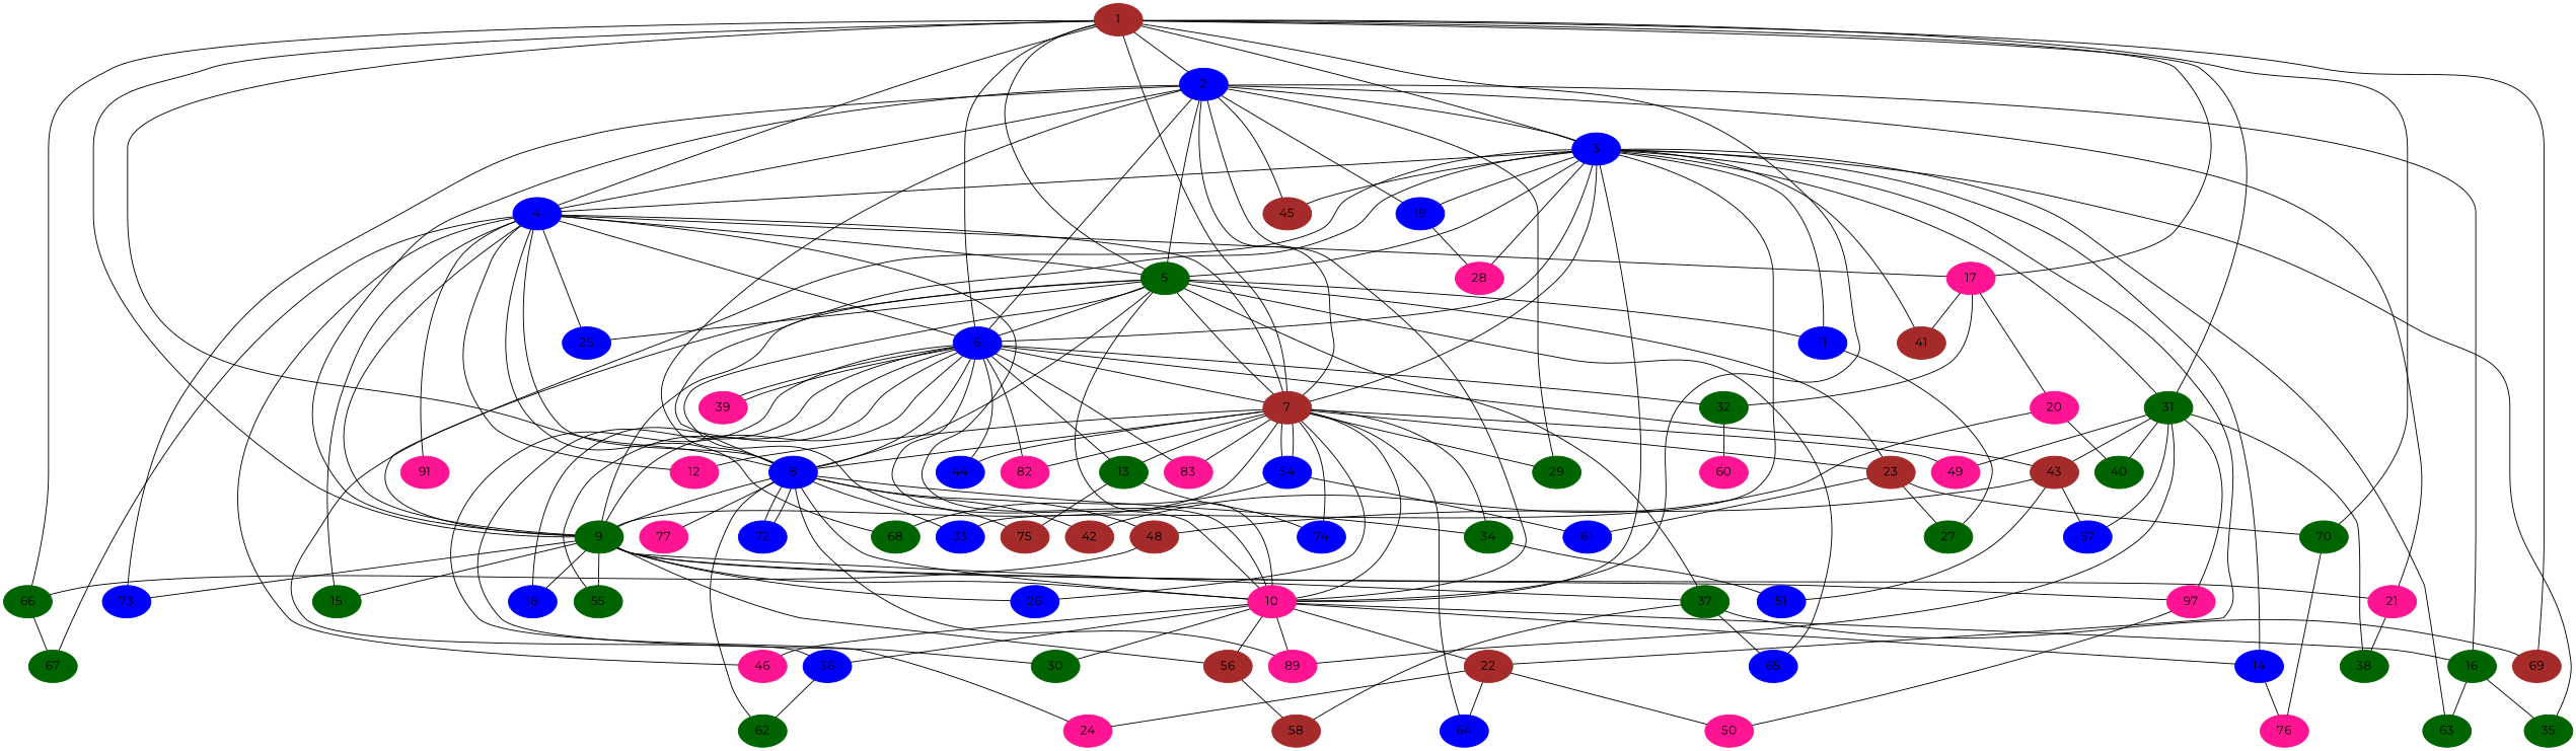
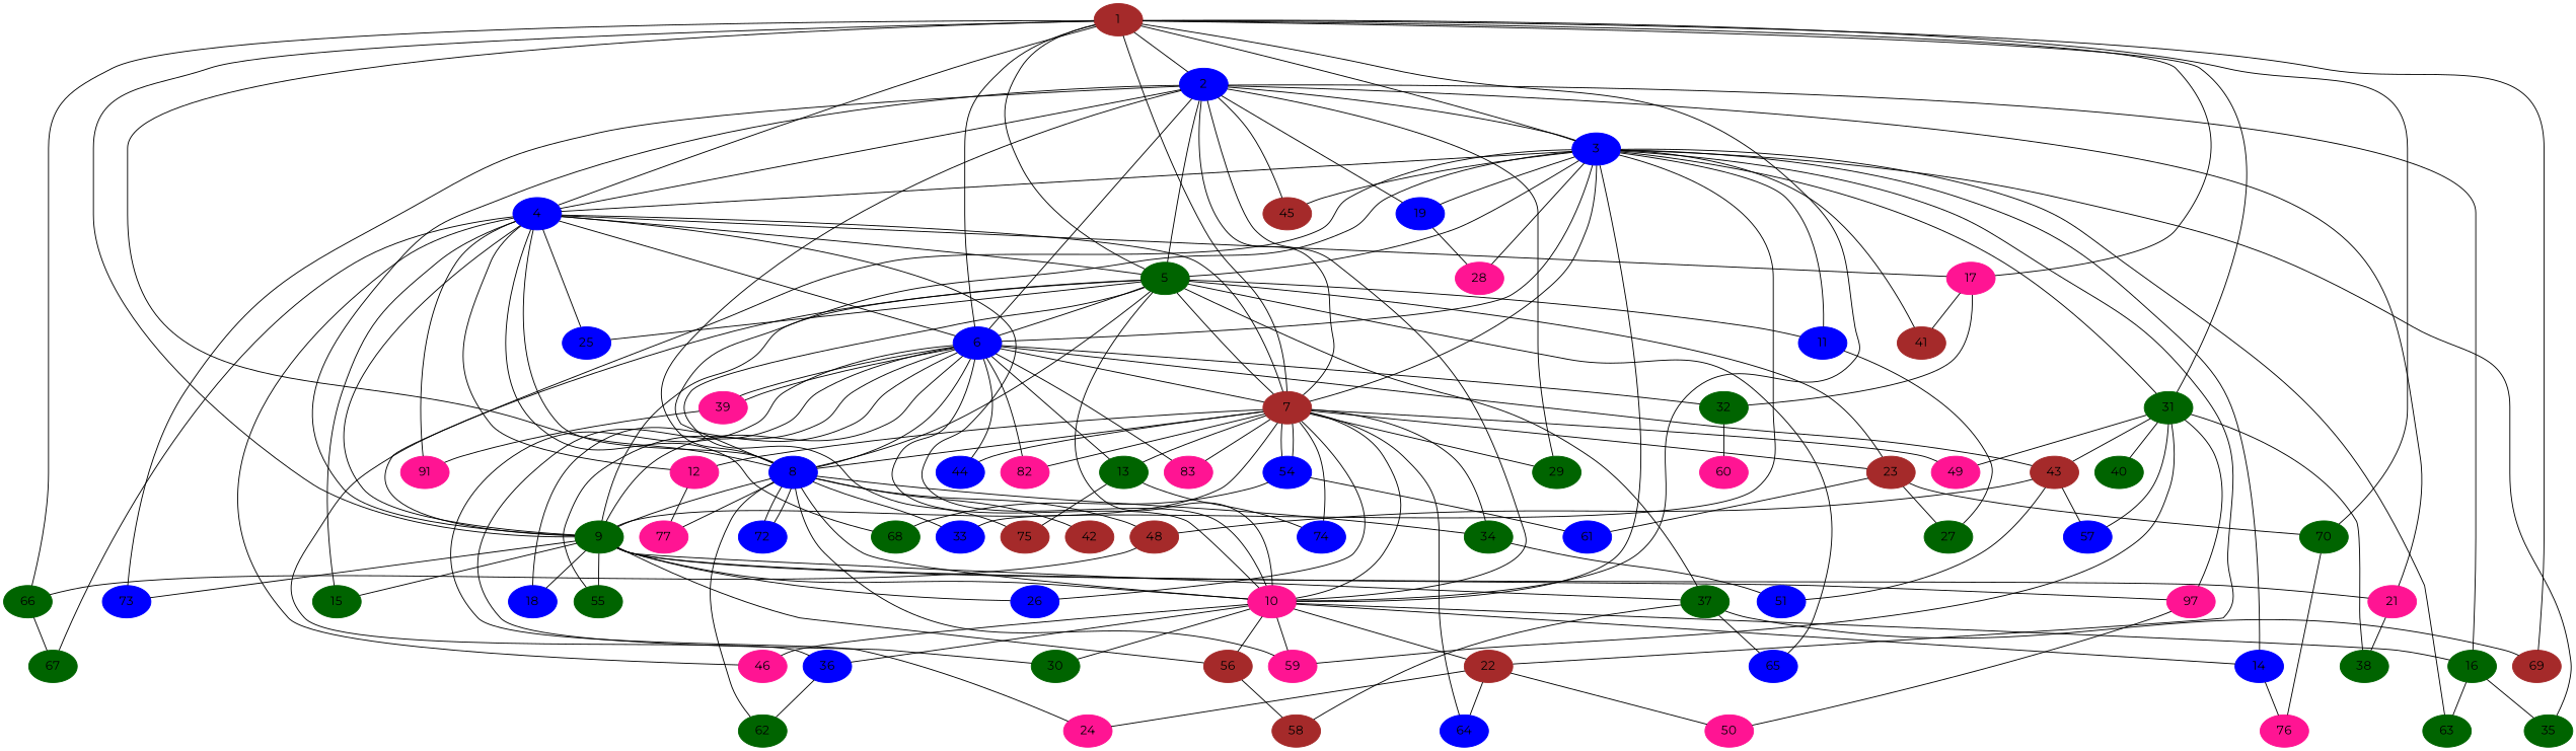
  graph {
    fontname=Montserrat
    node [color=blue fontname=Montserrat style=filled]
    edge [fontname=Montserrat]
    1 [color=brown]
    2
    3
    4
    5 [color=darkgreen]
    6
    7 [color=brown]
    8
    9 [color=darkgreen]
    10 [color=deeppink]
    17 [color=deeppink]
    31 [color=darkgreen]
    66 [color=darkgreen]
    69 [color=brown]
    70 [color=darkgreen]
    16 [color=darkgreen]
    19
    21 [color=deeppink]
    29 [color=darkgreen]
    45 [color=brown]
    73
    11
    14
    22 [color=brown]
    28 [color=deeppink]
    33
    35 [color=darkgreen]
    41 [color=brown]
    63 [color=darkgreen]
    12 [color=deeppink]
    15 [color=darkgreen]
    25
    46 [color=deeppink]
    67 [color=darkgreen]
    68 [color=darkgreen]
    n36 [color=deeppink label=91]
    23 [color=brown]
    36
    37 [color=darkgreen]
    65
    75 [color=brown]
    13 [color=darkgreen]
    18
    24 [color=deeppink]
    30 [color=darkgreen]
    32 [color=darkgreen]
    39 [color=deeppink]
    43 [color=brown]
    44
    n50 [color=deeppink label=82]
    n51 [color=deeppink label=83]
    55 [color=darkgreen]
    26
    34 [color=darkgreen]
    49 [color=deeppink]
    54
    64
    74
    42 [color=brown]
    48 [color=brown]
-   59 [color=deeppink label=89]
+   59 [color=deeppink]
    62 [color=darkgreen]
    72
    77 [color=deeppink]
    n65 [color=deeppink label=97]
    56 [color=brown]
-   20 [color=deeppink]
    40 [color=darkgreen]
    38 [color=darkgreen]
    57
    76 [color=deeppink]
    27 [color=darkgreen]
    50 [color=deeppink]
    61
    58 [color=brown]
    60 [color=deeppink]
    51
    1 -- 2
    1 -- 3
    1 -- 4
    1 -- 5
    1 -- 6
    1 -- 7
    1 -- 8
    1 -- 9
    1 -- 10
    1 -- 17
    1 -- 31
    1 -- 66
    1 -- 69
    1 -- 70
    2 -- 3
    2 -- 4
    2 -- 5
    2 -- 6
    2 -- 7
    2 -- 8
    2 -- 9
    2 -- 10
    2 -- 16
    2 -- 19
    2 -- 21
    2 -- 29
    2 -- 45
    2 -- 73
    3 -- 4
    3 -- 5
    3 -- 6
    3 -- 7
    3 -- 8
    3 -- 9
    3 -- 10
    3 -- 31
    3 -- 19
    3 -- 45
    3 -- 11
    3 -- 14
    3 -- 22
    3 -- 28
    3 -- 33
    3 -- 35
    3 -- 41
    3 -- 63
    4 -- 5
    4 -- 6
    4 -- 7
    4 -- 8
    4 -- 9
    4 -- 10
    4 -- 17
    4 -- 12
    4 -- 15
    4 -- 25
    4 -- 46
    4 -- 67
    4 -- 68
    4 -- n36
    5 -- 6
    5 -- 7
    5 -- 8
    5 -- 9
    5 -- 10
    5 -- 11
    5 -- 25
    5 -- 23
    5 -- 36
    5 -- 37
    5 -- 65
    5 -- 75
    6 -- 7
    6 -- 8
    6 -- 9
    6 -- 10
    6 -- 13
    6 -- 18
    6 -- 24
    6 -- 30
    6 -- 32
    6 -- 39
    6 -- 39
    6 -- 43
    6 -- 44
    6 -- n50
    6 -- n51
    6 -- 55
    7 -- 8
    7 -- 9
    7 -- 10
    7 -- 29
    7 -- 12
    7 -- 23
    7 -- 13
    7 -- 44
    7 -- n50
    7 -- n51
    7 -- 26
    7 -- 34
    7 -- 49
    7 -- 54
    7 -- 54
    7 -- 64
    7 -- 74
    8 -- 9
    8 -- 10
    8 -- 33
    8 -- 34
    8 -- 42
    8 -- 48
    8 -- 59
    8 -- 62
    8 -- 72
    8 -- 72
    8 -- 77
    9 -- 10
    9 -- 21
    9 -- 73
    9 -- 15
    9 -- 37
    9 -- 18
    9 -- 55
    9 -- 26
    9 -- n65
    9 -- 56
    10 -- 16
    10 -- 14
    10 -- 22
    10 -- 46
    10 -- 36
    10 -- 30
    10 -- 59
    10 -- 56
    17 -- 41
    17 -- 32
-   17 -- 20
    31 -- 43
    31 -- 49
    31 -- 59
    31 -- n65
    31 -- 40
    31 -- 38
    31 -- 57
    66 -- 67
    70 -- 76
    16 -- 35
    16 -- 63
    19 -- 28
    21 -- 38
    11 -- 27
    14 -- 76
    22 -- 24
    22 -- 64
    22 -- 50
+   12 -- 77
    23 -- 70
    23 -- 27
    23 -- 61
    36 -- 62
    37 -- 69
    37 -- 65
    37 -- 58
    13 -- 75
    13 -- 74
    32 -- 60
+   39 -- n36
    43 -- 48
    43 -- 57
    43 -- 51
    34 -- 51
    54 -- 68
    54 -- 61
    48 -- 66
    n65 -- 50
    56 -- 58
-   20 -- 42
-   20 -- 40
  }
